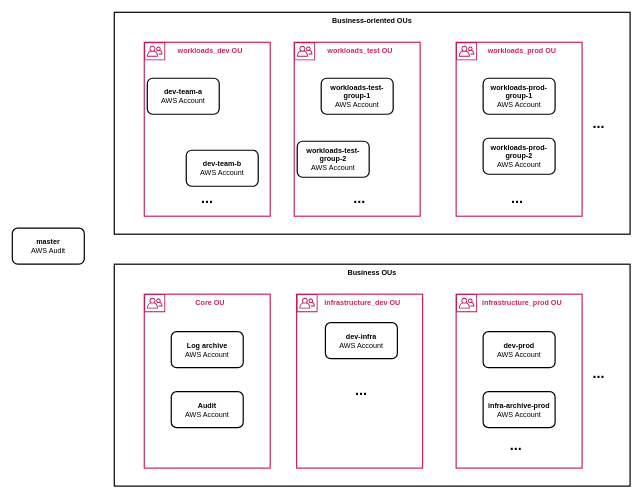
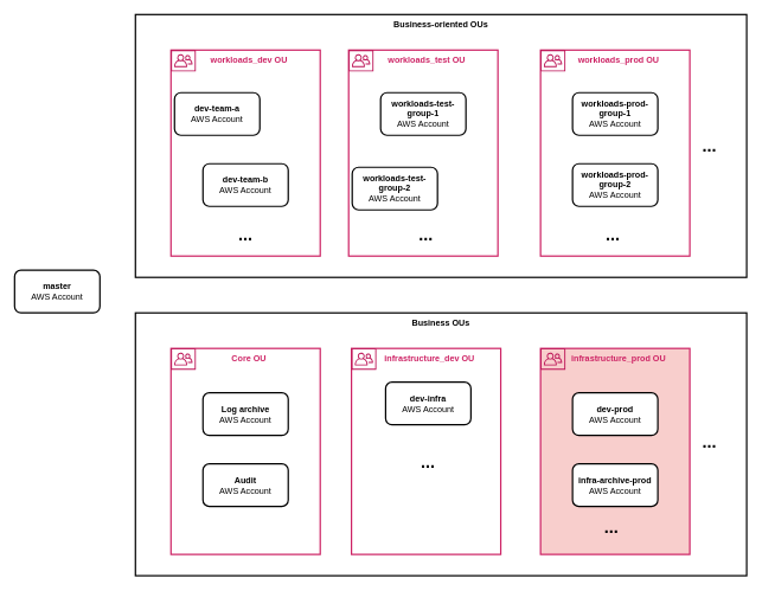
  <mxCell id="0" />
  <mxCell id="1" parent="0" />
  <mxCell id="2" value="Business OUs" style="rounded=0;whiteSpace=wrap;html=1;fillColor=#ffffff;verticalAlign=top;fontStyle=1;strokeWidth=2;" parent="1" vertex="1"><mxGeometry x="190" y="440" width="860" height="370" as="geometry" /></mxCell>
  <mxCell id="3" value="&lt;font&gt;&lt;b&gt;&amp;nbsp;&amp;nbsp; Core OU&lt;/b&gt;&lt;/font&gt;" style="rounded=0;whiteSpace=wrap;html=1;fillColor=#ffffff;strokeColor=#CD2264;labelPosition=center;verticalLabelPosition=middle;align=center;verticalAlign=top;fontColor=#CD2264;strokeWidth=2;" parent="1" vertex="1"><mxGeometry x="240" y="490" width="210" height="290" as="geometry" /></mxCell>
  <mxCell id="4" value="" style="outlineConnect=0;fontColor=#232F3E;gradientColor=none;fillColor=#BC1356;strokeColor=none;dashed=0;verticalLabelPosition=bottom;verticalAlign=top;align=center;html=1;fontSize=12;fontStyle=0;aspect=fixed;pointerEvents=1;shape=mxgraph.aws4.organizations_organizational_unit;" parent="1" vertex="1"><mxGeometry x="240" y="490" width="34.93" height="30" as="geometry" /></mxCell>
  <mxCell id="5" value="&lt;font&gt;&lt;b&gt;&amp;nbsp;&amp;nbsp; infrastructure_dev OU&lt;/b&gt;&lt;/font&gt;" style="rounded=0;whiteSpace=wrap;html=1;fillColor=#ffffff;strokeColor=#CD2264;labelPosition=center;verticalLabelPosition=middle;align=center;verticalAlign=top;fontColor=#CD2264;strokeWidth=2;" parent="1" vertex="1"><mxGeometry x="494" y="490" width="210" height="290" as="geometry" /></mxCell>
  <mxCell id="6" value="" style="outlineConnect=0;fontColor=#232F3E;gradientColor=none;fillColor=#BC1356;strokeColor=none;dashed=0;verticalLabelPosition=bottom;verticalAlign=top;align=center;html=1;fontSize=12;fontStyle=0;aspect=fixed;pointerEvents=1;shape=mxgraph.aws4.organizations_organizational_unit;" parent="1" vertex="1"><mxGeometry x="494" y="490" width="34.93" height="30" as="geometry" /></mxCell>
- <mxCell id="7" value="&lt;font&gt;&lt;b&gt;&amp;nbsp;&amp;nbsp; infrastructure_prod OU&lt;/b&gt;&lt;/font&gt;" style="rounded=0;whiteSpace=wrap;html=1;fillColor=#ffffff;strokeColor=#CD2264;labelPosition=center;verticalLabelPosition=middle;align=center;verticalAlign=top;fontColor=#CD2264;strokeWidth=2;" parent="1" vertex="1"><mxGeometry x="760" y="490" width="210" height="290" as="geometry" /></mxCell>
+ <mxCell id="7" value="&lt;font&gt;&lt;b&gt;&amp;nbsp;&amp;nbsp; infrastructure_prod OU&lt;/b&gt;&lt;/font&gt;" style="rounded=0;whiteSpace=wrap;html=1;fillColor=#f8cecc;strokeColor=#CD2264;labelPosition=center;verticalLabelPosition=middle;align=center;verticalAlign=top;fontColor=#CD2264;strokeWidth=2;" parent="1" vertex="1"><mxGeometry x="760" y="490" width="210" height="290" as="geometry" /></mxCell>
  <mxCell id="8" value="" style="outlineConnect=0;fontColor=#232F3E;gradientColor=none;fillColor=#BC1356;strokeColor=none;dashed=0;verticalLabelPosition=bottom;verticalAlign=top;align=center;html=1;fontSize=12;fontStyle=0;aspect=fixed;pointerEvents=1;shape=mxgraph.aws4.organizations_organizational_unit;" parent="1" vertex="1"><mxGeometry x="760" y="490" width="34.93" height="30" as="geometry" /></mxCell>
  <mxCell id="9" value="Business-oriented OUs" style="rounded=0;whiteSpace=wrap;html=1;fillColor=#ffffff;verticalAlign=top;fontStyle=1;strokeWidth=2;" parent="1" vertex="1"><mxGeometry x="190" y="20" width="860" height="370" as="geometry" /></mxCell>
  <mxCell id="10" value="&lt;font&gt;&lt;b&gt;&amp;nbsp;&amp;nbsp; workloads_prod OU&lt;/b&gt;&lt;/font&gt;" style="rounded=0;whiteSpace=wrap;html=1;fillColor=#ffffff;strokeColor=#CD2264;labelPosition=center;verticalLabelPosition=middle;align=center;verticalAlign=top;fontColor=#CD2264;strokeWidth=2;" parent="1" vertex="1"><mxGeometry x="760" y="70" width="210" height="290" as="geometry" /></mxCell>
  <mxCell id="11" value="" style="outlineConnect=0;fontColor=#232F3E;gradientColor=none;fillColor=#BC1356;strokeColor=none;dashed=0;verticalLabelPosition=bottom;verticalAlign=top;align=center;html=1;fontSize=12;fontStyle=0;aspect=fixed;pointerEvents=1;shape=mxgraph.aws4.organizations_organizational_unit;" parent="1" vertex="1"><mxGeometry x="760" y="70" width="34.93" height="30" as="geometry" /></mxCell>
  <mxCell id="12" value="&lt;font&gt;&lt;b&gt;&amp;nbsp;&amp;nbsp; workloads_test OU&lt;/b&gt;&lt;/font&gt;" style="rounded=0;whiteSpace=wrap;html=1;fillColor=#ffffff;strokeColor=#CD2264;labelPosition=center;verticalLabelPosition=middle;align=center;verticalAlign=top;fontColor=#CD2264;strokeWidth=2;" parent="1" vertex="1"><mxGeometry x="490" y="70" width="210" height="290" as="geometry" /></mxCell>
  <mxCell id="13" value="" style="outlineConnect=0;fontColor=#232F3E;gradientColor=none;fillColor=#BC1356;strokeColor=none;dashed=0;verticalLabelPosition=bottom;verticalAlign=top;align=center;html=1;fontSize=12;fontStyle=0;aspect=fixed;pointerEvents=1;shape=mxgraph.aws4.organizations_organizational_unit;" parent="1" vertex="1"><mxGeometry x="490" y="70" width="34.93" height="30" as="geometry" /></mxCell>
  <mxCell id="14" value="&lt;font&gt;&lt;b&gt;&amp;nbsp;&amp;nbsp; workloads_dev OU&lt;/b&gt;&lt;/font&gt;" style="rounded=0;whiteSpace=wrap;html=1;fillColor=#ffffff;strokeColor=#CD2264;labelPosition=center;verticalLabelPosition=middle;align=center;verticalAlign=top;fontColor=#CD2264;strokeWidth=2;" parent="1" vertex="1"><mxGeometry x="240" y="70" width="210" height="290" as="geometry" /></mxCell>
  <mxCell id="15" value="" style="outlineConnect=0;fontColor=#232F3E;gradientColor=none;fillColor=#BC1356;strokeColor=none;dashed=0;verticalLabelPosition=bottom;verticalAlign=top;align=center;html=1;fontSize=12;fontStyle=0;aspect=fixed;pointerEvents=1;shape=mxgraph.aws4.organizations_organizational_unit;" parent="1" vertex="1"><mxGeometry x="240" y="70" width="34.93" height="30" as="geometry" /></mxCell>
  <mxCell id="16" value="&lt;font style=&quot;font-size: 24px&quot;&gt;&lt;b&gt;...&lt;/b&gt;&lt;/font&gt;" style="text;html=1;strokeColor=none;fillColor=none;align=center;verticalAlign=middle;whiteSpace=wrap;rounded=0;" parent="1" vertex="1"><mxGeometry x="579" y="320" width="40" height="20" as="geometry" /></mxCell>
  <mxCell id="17" value="&lt;font style=&quot;font-size: 24px&quot;&gt;&lt;b&gt;...&lt;/b&gt;&lt;/font&gt;" style="text;html=1;strokeColor=none;fillColor=none;align=center;verticalAlign=middle;whiteSpace=wrap;rounded=0;" parent="1" vertex="1"><mxGeometry x="842" y="320" width="40" height="20" as="geometry" /></mxCell>
  <mxCell id="18" value="&lt;font style=&quot;font-size: 24px&quot;&gt;&lt;b&gt;...&lt;/b&gt;&lt;/font&gt;" style="text;html=1;strokeColor=none;fillColor=none;align=center;verticalAlign=middle;whiteSpace=wrap;rounded=0;" parent="1" vertex="1"><mxGeometry x="978" y="195" width="40" height="20" as="geometry" /></mxCell>
  <mxCell id="19" value="&lt;font style=&quot;font-size: 24px&quot;&gt;&lt;b&gt;...&lt;/b&gt;&lt;/font&gt;" style="text;html=1;strokeColor=none;fillColor=none;align=center;verticalAlign=middle;whiteSpace=wrap;rounded=0;" parent="1" vertex="1"><mxGeometry x="978" y="612.5" width="40" height="20" as="geometry" /></mxCell>
  <mxCell id="20" value="&lt;font style=&quot;font-size: 24px&quot;&gt;&lt;b&gt;...&lt;/b&gt;&lt;/font&gt;" style="text;html=1;strokeColor=none;fillColor=none;align=center;verticalAlign=middle;whiteSpace=wrap;rounded=0;" parent="1" vertex="1"><mxGeometry x="840" y="732.5" width="40" height="20" as="geometry" /></mxCell>
  <mxCell id="21" value="&lt;font style=&quot;font-size: 24px&quot;&gt;&lt;b&gt;...&lt;/b&gt;&lt;/font&gt;" style="text;html=1;strokeColor=none;fillColor=none;align=center;verticalAlign=middle;whiteSpace=wrap;rounded=0;" parent="1" vertex="1"><mxGeometry x="325" y="320" width="40" height="20" as="geometry" /></mxCell>
  <mxCell id="22" value="&lt;font style=&quot;font-size: 24px&quot;&gt;&lt;b&gt;...&lt;/b&gt;&lt;/font&gt;" style="text;html=1;strokeColor=none;fillColor=none;align=center;verticalAlign=middle;whiteSpace=wrap;rounded=0;" parent="1" vertex="1"><mxGeometry x="582" y="640" width="40" height="20" as="geometry" /></mxCell>
  <mxCell id="23" value="&lt;div&gt;&lt;b&gt;dev-team-a&lt;/b&gt;&lt;br&gt;&lt;/div&gt;&lt;div&gt;AWS Account&lt;br&gt;&lt;/div&gt;" style="rounded=1;whiteSpace=wrap;html=1;strokeWidth=2;" vertex="1" parent="1"><mxGeometry x="245" y="130" width="120" height="60" as="geometry" /></mxCell>
- <mxCell id="24" value="&lt;div&gt;&lt;b&gt;dev-team-b&lt;/b&gt;&lt;br&gt;&lt;/div&gt;&lt;div&gt;AWS Account&lt;br&gt;&lt;/div&gt;" style="rounded=1;whiteSpace=wrap;html=1;strokeWidth=2;" vertex="1" parent="1"><mxGeometry x="310" y="250" width="120" height="60" as="geometry" /></mxCell>
+ <mxCell id="24" value="&lt;div&gt;&lt;b&gt;dev-team-b&lt;/b&gt;&lt;br&gt;&lt;/div&gt;&lt;div&gt;AWS Account&lt;br&gt;&lt;/div&gt;" style="rounded=1;whiteSpace=wrap;html=1;strokeWidth=2;" vertex="1" parent="1"><mxGeometry x="285" y="230" width="120" height="60" as="geometry" /></mxCell>
  <mxCell id="25" value="&lt;div&gt;&lt;b&gt;workloads-test-group-1&lt;/b&gt;&lt;br&gt;&lt;/div&gt;&lt;div&gt;AWS Account&lt;br&gt;&lt;/div&gt;" style="rounded=1;whiteSpace=wrap;html=1;strokeWidth=2;" vertex="1" parent="1"><mxGeometry x="535" y="130" width="120" height="60" as="geometry" /></mxCell>
  <mxCell id="26" value="&lt;div&gt;&lt;b&gt;workloads-test-group-2&lt;/b&gt;&lt;/div&gt;&lt;div&gt;AWS Account&lt;br&gt;&lt;/div&gt;" style="rounded=1;whiteSpace=wrap;html=1;strokeWidth=2;" vertex="1" parent="1"><mxGeometry x="495" y="235" width="120" height="60" as="geometry" /></mxCell>
  <mxCell id="27" value="&lt;div&gt;&lt;b&gt;workloads-prod-group-1&lt;/b&gt;&lt;/div&gt;&lt;div&gt;AWS Account&lt;br&gt;&lt;/div&gt;" style="rounded=1;whiteSpace=wrap;html=1;strokeWidth=2;" vertex="1" parent="1"><mxGeometry x="805" y="130" width="120" height="60" as="geometry" /></mxCell>
  <mxCell id="28" value="&lt;div&gt;&lt;b&gt;workloads-prod-group-2&lt;/b&gt;&lt;/div&gt;&lt;div&gt;AWS Account&lt;br&gt;&lt;/div&gt;" style="rounded=1;whiteSpace=wrap;html=1;strokeWidth=2;" vertex="1" parent="1"><mxGeometry x="805" y="230" width="120" height="60" as="geometry" /></mxCell>
- <mxCell id="29" value="&lt;div&gt;&lt;b&gt;master&lt;/b&gt;&lt;/div&gt;&lt;div&gt;AWS Audit&lt;br&gt;&lt;/div&gt;" style="rounded=1;whiteSpace=wrap;html=1;strokeWidth=2;" vertex="1" parent="1"><mxGeometry x="20" y="380" width="120" height="60" as="geometry" /></mxCell>
+ <mxCell id="29" value="&lt;div&gt;&lt;b&gt;master&lt;/b&gt;&lt;/div&gt;&lt;div&gt;AWS Account&lt;br&gt;&lt;/div&gt;" style="rounded=1;whiteSpace=wrap;html=1;strokeWidth=2;" vertex="1" parent="1"><mxGeometry x="20" y="380" width="120" height="60" as="geometry" /></mxCell>
  <mxCell id="30" value="&lt;div&gt;&lt;b&gt;Log archive&lt;/b&gt;&lt;/div&gt;&lt;div&gt;AWS Account&lt;br&gt;&lt;/div&gt;" style="rounded=1;whiteSpace=wrap;html=1;strokeWidth=2;" vertex="1" parent="1"><mxGeometry x="285" y="552.5" width="120" height="60" as="geometry" /></mxCell>
  <mxCell id="31" value="&lt;div&gt;&lt;b&gt;&lt;b&gt;Audit&lt;/b&gt;&lt;/b&gt;&lt;/div&gt;&lt;div&gt;AWS Account&lt;br&gt;&lt;/div&gt;" style="rounded=1;whiteSpace=wrap;html=1;strokeWidth=2;" vertex="1" parent="1"><mxGeometry x="285" y="652.5" width="120" height="60" as="geometry" /></mxCell>
  <mxCell id="32" value="&lt;div&gt;&lt;b&gt;dev-infra&lt;/b&gt;&lt;br&gt;&lt;/div&gt;&lt;div&gt;AWS Account&lt;br&gt;&lt;/div&gt;" style="rounded=1;whiteSpace=wrap;html=1;strokeWidth=2;" vertex="1" parent="1"><mxGeometry x="542" y="537.5" width="120" height="60" as="geometry" /></mxCell>
  <mxCell id="33" value="&lt;div&gt;&lt;b&gt;dev-prod&lt;/b&gt;&lt;br&gt;&lt;/div&gt;&lt;div&gt;AWS Account&lt;br&gt;&lt;/div&gt;" style="rounded=1;whiteSpace=wrap;html=1;strokeWidth=2;" vertex="1" parent="1"><mxGeometry x="805" y="552.5" width="120" height="60" as="geometry" /></mxCell>
  <mxCell id="34" value="&lt;b&gt;infra-archive-prod&lt;/b&gt;&lt;div&gt;AWS Account&lt;br&gt;&lt;/div&gt;" style="rounded=1;whiteSpace=wrap;html=1;strokeWidth=2;" vertex="1" parent="1"><mxGeometry x="805" y="652.5" width="120" height="60" as="geometry" /></mxCell>
